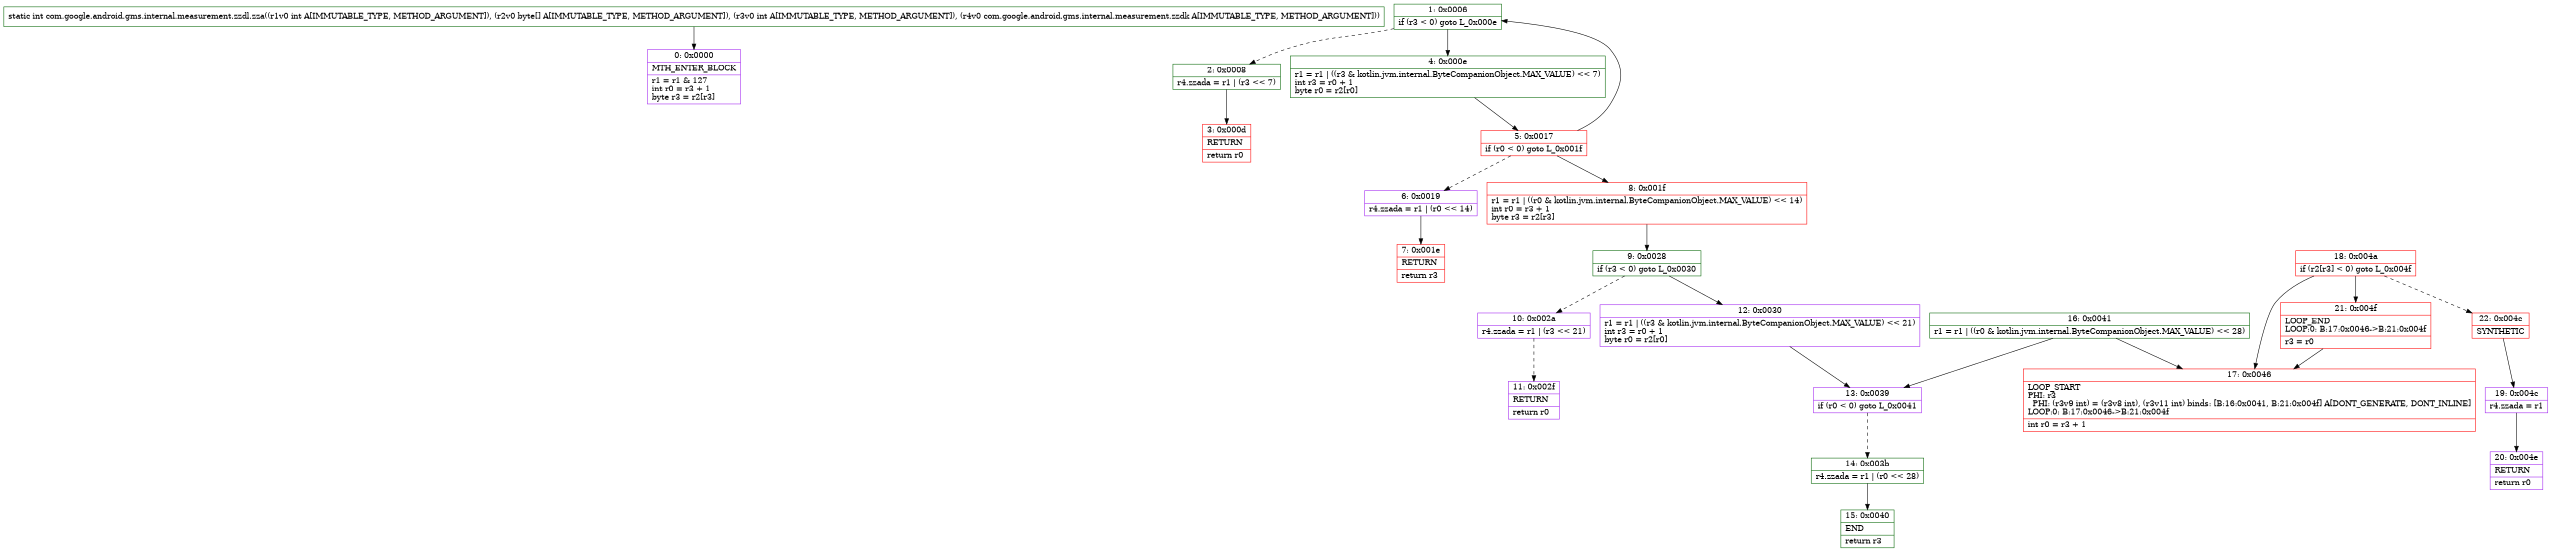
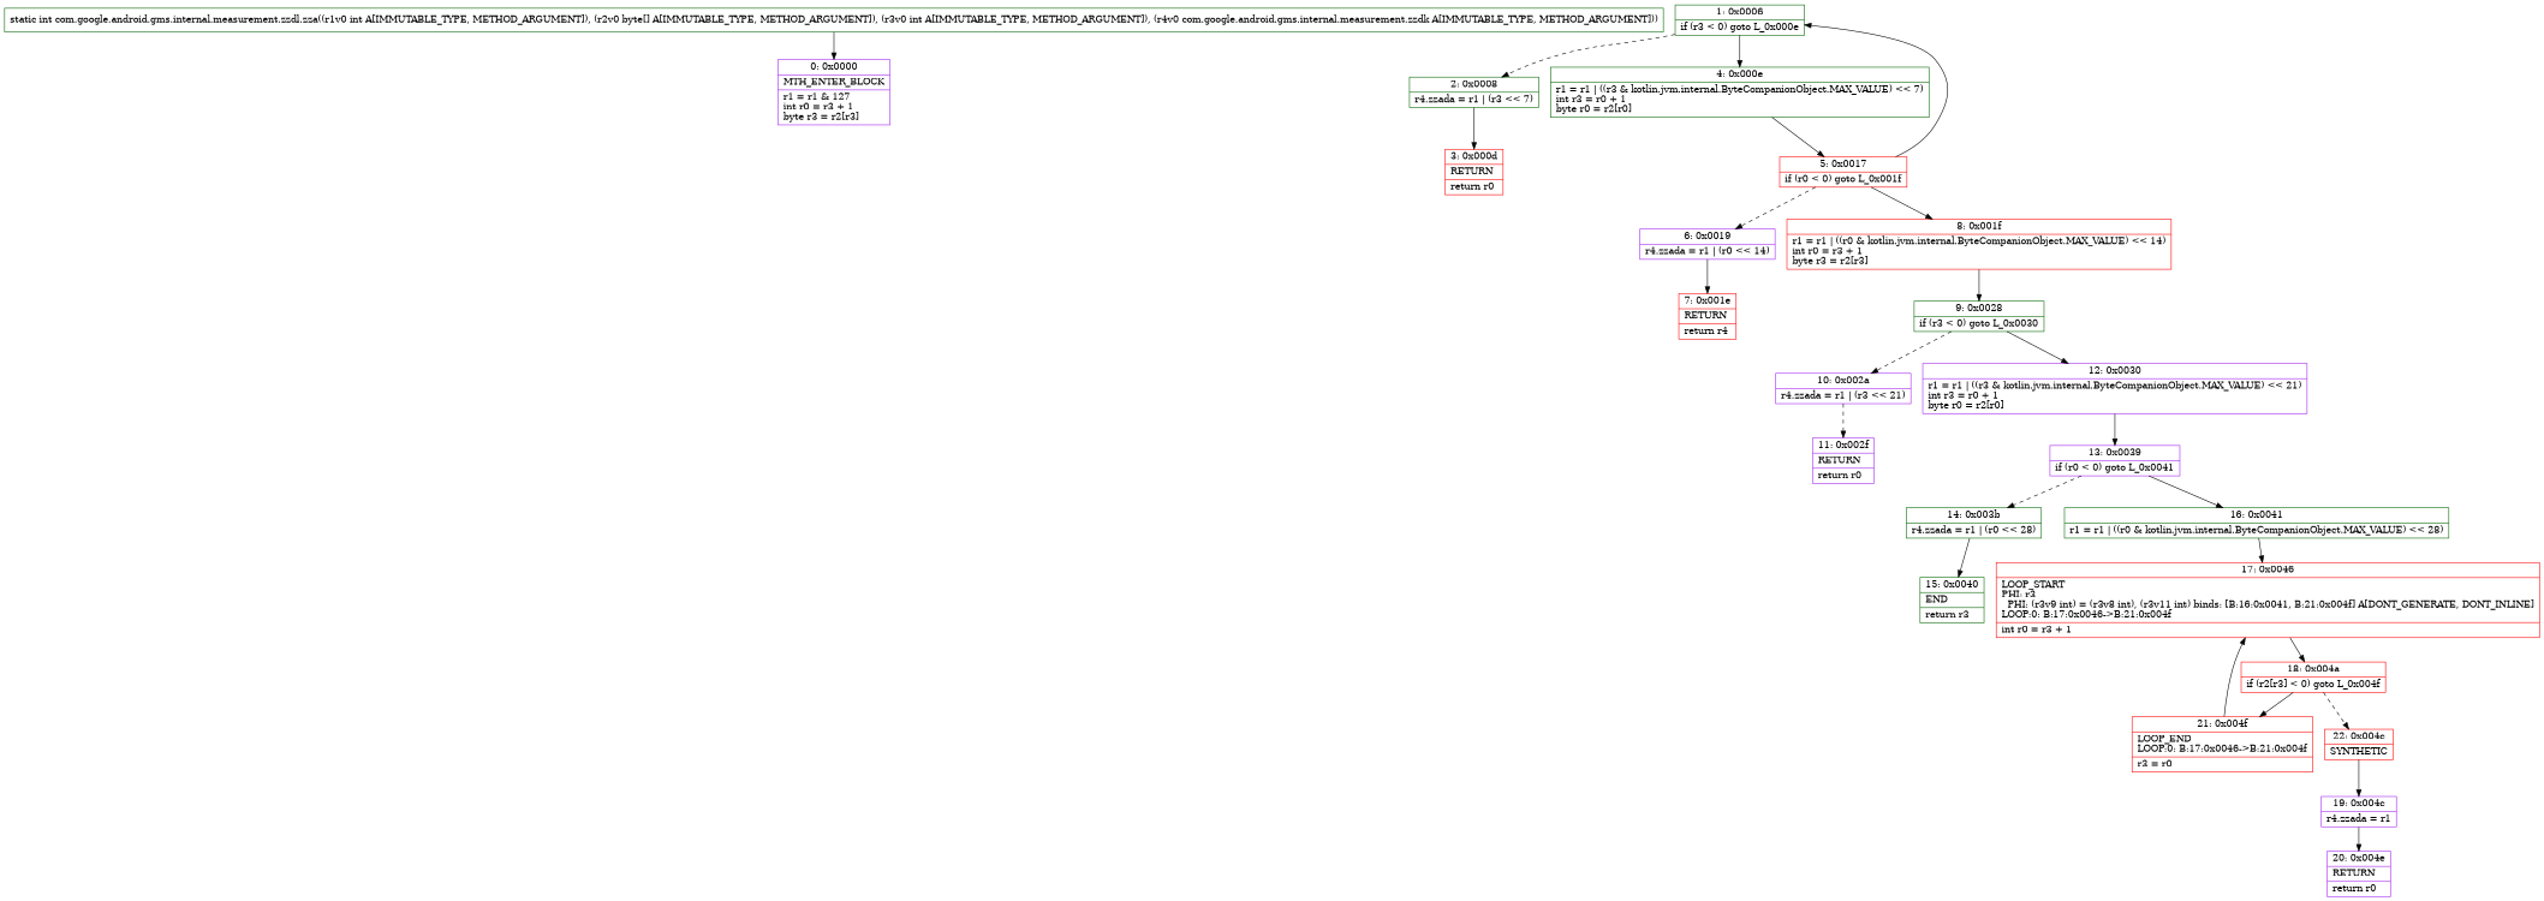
  digraph {
    node [color=purple shape=record]
    n1 [label="{0\:\ 0x0000|MTH_ENTER_BLOCK\l|r1 = r1 & 127\lint r0 = r3 + 1\lbyte r3 = r2[r3]\l}"]
    n2 [color=darkgreen label="{1\:\ 0x0006|if (r3 \< 0) goto L_0x000e\l}"]
    n3 [color=darkgreen label="{2\:\ 0x0008|r4.zzada = r1 \| (r3 \<\< 7)\l}"]
    n4 [color=darkgreen label="{4\:\ 0x000e|r1 = r1 \| ((r3 & kotlin.jvm.internal.ByteCompanionObject.MAX_VALUE) \<\< 7)\lint r3 = r0 + 1\lbyte r0 = r2[r0]\l}"]
    n5 [color=red label="{3\:\ 0x000d|RETURN\l|return r0\l}"]
    n6 [color=red label="{5\:\ 0x0017|if (r0 \< 0) goto L_0x001f\l}"]
    n7 [label="{6\:\ 0x0019|r4.zzada = r1 \| (r0 \<\< 14)\l}"]
    n8 [color=red label="{8\:\ 0x001f|r1 = r1 \| ((r0 & kotlin.jvm.internal.ByteCompanionObject.MAX_VALUE) \<\< 14)\lint r0 = r3 + 1\lbyte r3 = r2[r3]\l}"]
-   n9 [color=red label="{7\:\ 0x001e|RETURN\l|return r3\l}"]
+   n9 [color=red label="{7\:\ 0x001e|RETURN\l|return r4\l}"]
    n10 [color=darkgreen label="{9\:\ 0x0028|if (r3 \< 0) goto L_0x0030\l}"]
    n11 [label="{10\:\ 0x002a|r4.zzada = r1 \| (r3 \<\< 21)\l}"]
    n12 [label="{12\:\ 0x0030|r1 = r1 \| ((r3 & kotlin.jvm.internal.ByteCompanionObject.MAX_VALUE) \<\< 21)\lint r3 = r0 + 1\lbyte r0 = r2[r0]\l}"]
    n13 [label="{11\:\ 0x002f|RETURN\l|return r0\l}"]
    n14 [label="{13\:\ 0x0039|if (r0 \< 0) goto L_0x0041\l}"]
    n15 [color=darkgreen label="{14\:\ 0x003b|r4.zzada = r1 \| (r0 \<\< 28)\l}"]
    n16 [color=darkgreen label="{16\:\ 0x0041|r1 = r1 \| ((r0 & kotlin.jvm.internal.ByteCompanionObject.MAX_VALUE) \<\< 28)\l}"]
    n17 [color=darkgreen label="{15\:\ 0x0040|END\l|return r3\l}"]
    n18 [color=red label="{17\:\ 0x0046|LOOP_START\lPHI: r3 \l  PHI: (r3v9 int) = (r3v8 int), (r3v11 int) binds: [B:16:0x0041, B:21:0x004f] A[DONT_GENERATE, DONT_INLINE]\lLOOP:0: B:17:0x0046\-\>B:21:0x004f\l|int r0 = r3 + 1\l}"]
    n19 [color=red label="{18\:\ 0x004a|if (r2[r3] \< 0) goto L_0x004f\l}"]
    n20 [color=red label="{21\:\ 0x004f|LOOP_END\lLOOP:0: B:17:0x0046\-\>B:21:0x004f\l|r3 = r0\l}"]
    n21 [color=red label="{22\:\ 0x004c|SYNTHETIC\l}"]
    n22 [label="{19\:\ 0x004c|r4.zzada = r1\l}"]
    n23 [label="{20\:\ 0x004e|RETURN\l|return r0\l}"]
    n24 [color=darkgreen label="{static int com.google.android.gms.internal.measurement.zzdl.zza((r1v0 int A[IMMUTABLE_TYPE, METHOD_ARGUMENT]), (r2v0 byte[] A[IMMUTABLE_TYPE, METHOD_ARGUMENT]), (r3v0 int A[IMMUTABLE_TYPE, METHOD_ARGUMENT]), (r4v0 com.google.android.gms.internal.measurement.zzdk A[IMMUTABLE_TYPE, METHOD_ARGUMENT])) }"]
    n2 -> n3 [style=dashed]
    n2 -> n4
    n3 -> n5
    n4 -> n6
    n6 -> n2
    n6 -> n7 [style=dashed]
    n6 -> n8
    n7 -> n9
    n8 -> n10
    n10 -> n11 [style=dashed]
    n10 -> n12
    n11 -> n13 [style=dashed]
    n12 -> n14
    n14 -> n15 [style=dashed]
-   n16 -> n14
+   n14 -> n16
    n15 -> n17
    n16 -> n18
-   n19 -> n18
+   n18 -> n19
    n19 -> n20
    n19 -> n21 [style=dashed]
    n20 -> n18
    n21 -> n22
    n22 -> n23
    n24 -> n1
  }
